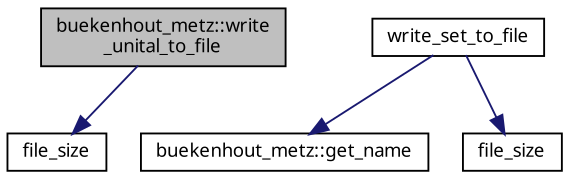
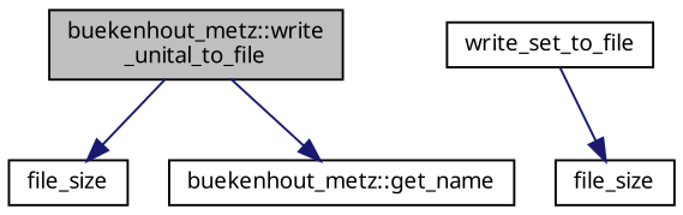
  digraph {
    fontname="Noto Sans"
    rankdir=TB
    node [color=black fillcolor=white fontname="Noto Sans" fontsize=10 shape=record style=filled]
    edge [color=midnightblue fontname="Noto Sans" fontsize=10 labelfontname=Helvetica labelfontsize=10 style=solid]
    n1 [fillcolor=grey75 fontcolor=black height=0.2 label="buekenhout_metz::write\l_unital_to_file" width=0.4]
    n2 [height=0.2 label="buekenhout_metz::get_name" width=0.4]
    n3 [height=0.2 label=file_size width=0.4]
    n4 [height=0.2 label=write_set_to_file width=0.4]
    n5 [height=0.2 label=file_size width=0.4]
-   n4 -> n2
+   n1 -> n2
    n1 -> n3
    n4 -> n5
  }
